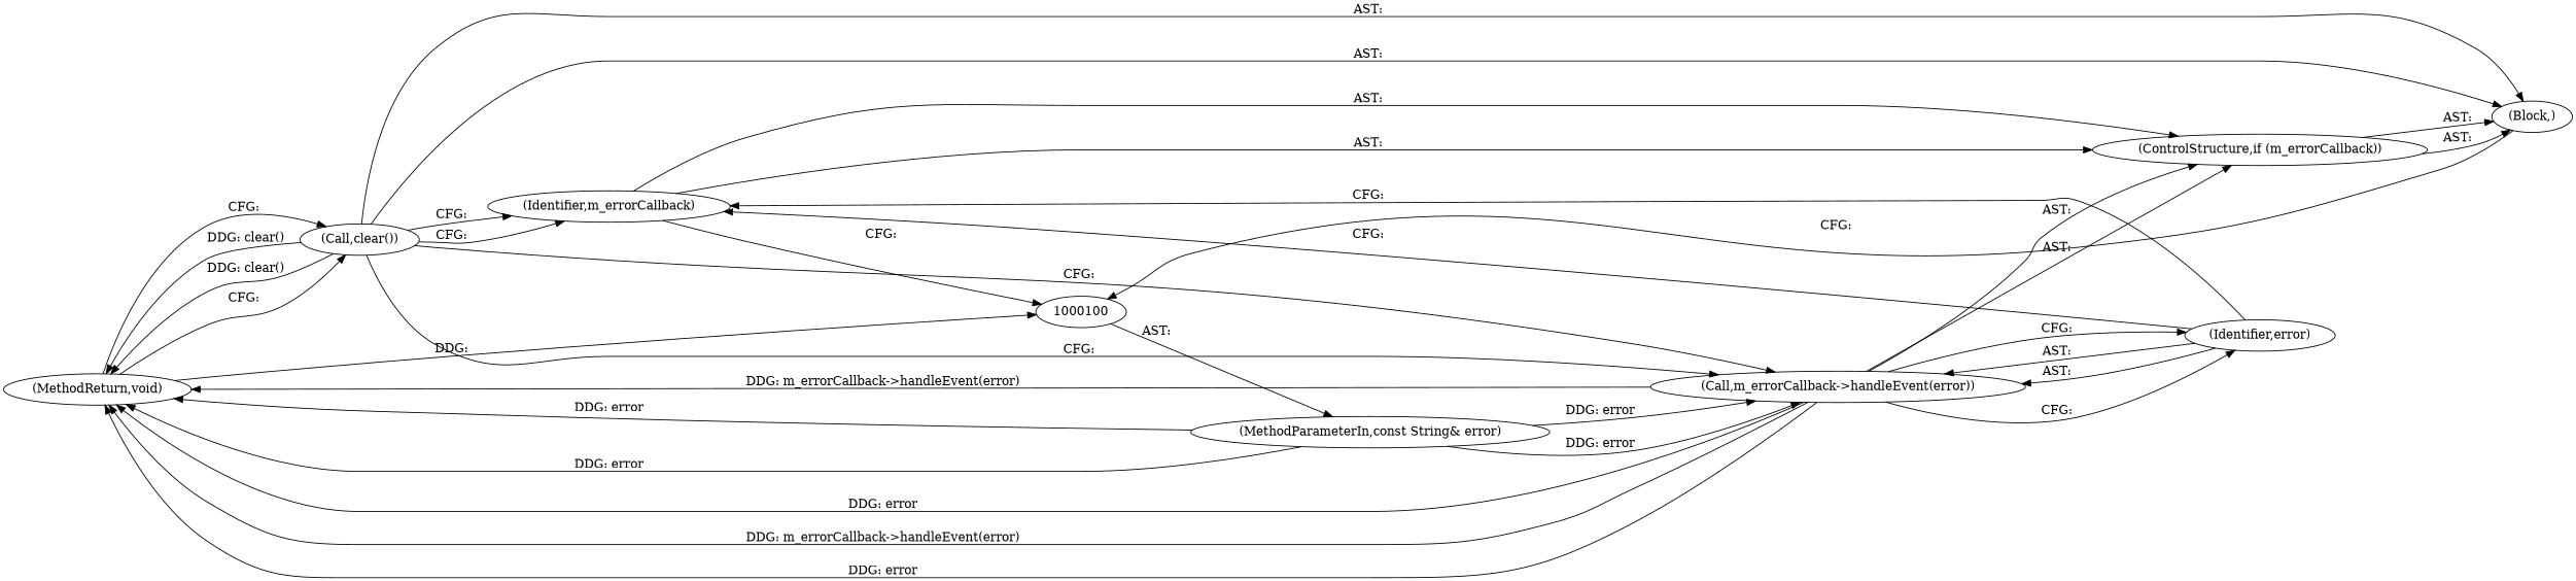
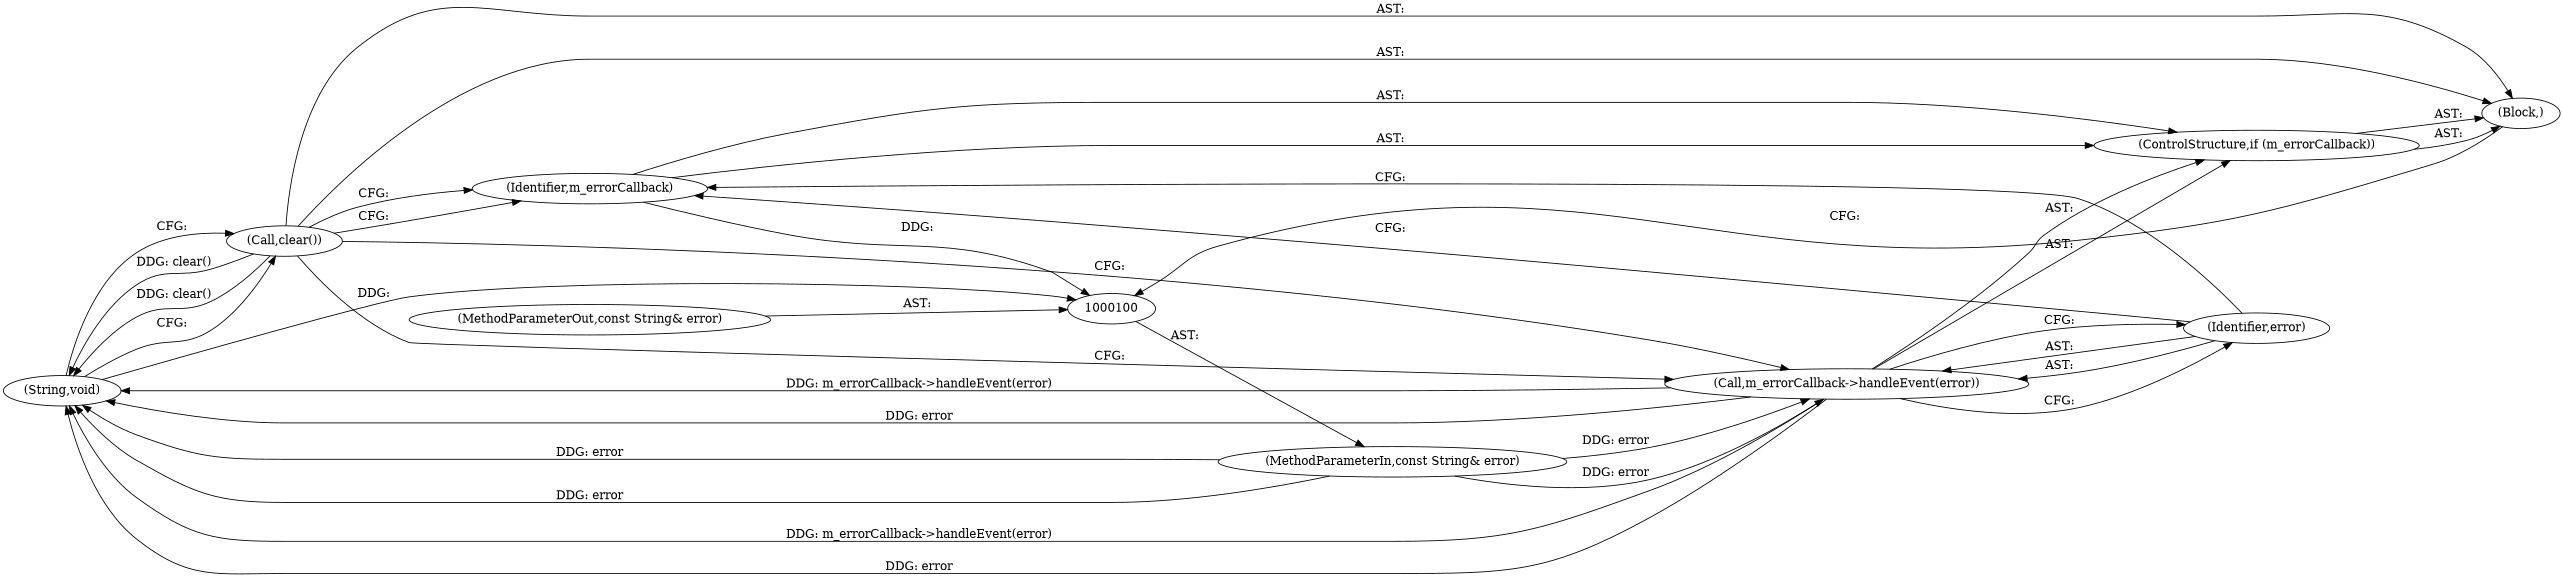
  digraph {
    rankdir=LR
-   n1 [label="(MethodReturn,void)"]
+   n1 [label="(String,void)"]
    n2 [label="(Call,clear())"]
    1000100
    n4 [label="(Call,m_errorCallback->handleEvent(error))"]
    n5 [label="(Block,)"]
    n6 [label="(Identifier,m_errorCallback)"]
    n7 [label="(MethodParameterIn,const String& error)"]
    n8 [label="(ControlStructure,if (m_errorCallback))"]
    n9 [label="(Identifier,error)"]
+   n10 [label="(MethodParameterOut,const String& error)"]
    n1 -> n2 [label="CFG: "]
    n1 -> n2 [label="CFG: "]
    n1 -> 1000100 [label="DDG: "]
    n2 -> n1 [label="DDG: clear()"]
    n2 -> n1 [label="DDG: clear()"]
    n2 -> n4 [label="CFG: "]
    n2 -> n4 [label="CFG: "]
    n2 -> n5 [label="AST: "]
    n2 -> n5 [label="AST: "]
    n2 -> n6 [label="CFG: "]
    n2 -> n6 [label="CFG: "]
    1000100 -> n7 [label="AST: "]
    n4 -> n1 [label="DDG: m_errorCallback->handleEvent(error)"]
    n4 -> n1 [label="DDG: error"]
    n4 -> n1 [label="DDG: m_errorCallback->handleEvent(error)"]
    n4 -> n1 [label="DDG: error"]
    n4 -> n8 [label="AST: "]
    n4 -> n8 [label="AST: "]
    n4 -> n9 [label="CFG: "]
    n4 -> n9 [label="CFG: "]
    n5 -> 1000100 [label="CFG: "]
-   n6 -> 1000100 [label="CFG: "]
+   n6 -> 1000100 [label="DDG: "]
    n6 -> n8 [label="AST: "]
    n6 -> n8 [label="AST: "]
    n7 -> n1 [label="DDG: error"]
    n7 -> n1 [label="DDG: error"]
    n7 -> n4 [label="DDG: error"]
    n7 -> n4 [label="DDG: error"]
    n8 -> n5 [label="AST: "]
    n8 -> n5 [label="AST: "]
    n9 -> n4 [label="AST: "]
    n9 -> n4 [label="AST: "]
    n9 -> n6 [label="CFG: "]
    n9 -> n6 [label="CFG: "]
+   n10 -> 1000100 [label="AST: "]
  }
